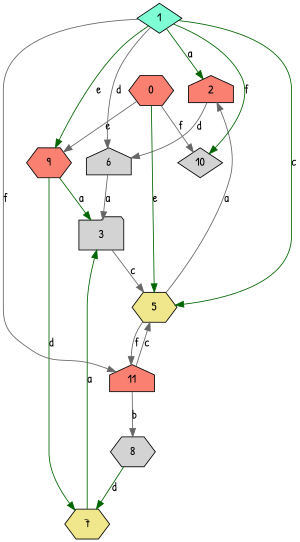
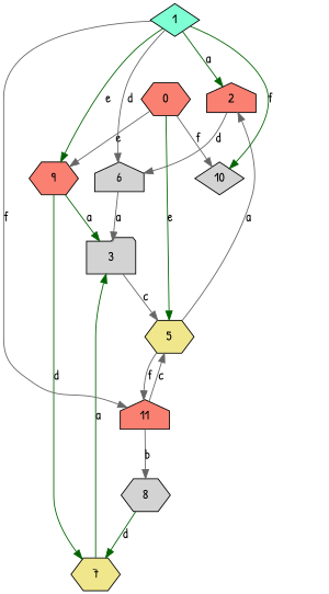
  strict digraph {
    fontname="Patrick Hand"
    node [fillcolor=salmon fontname="Patrick Hand" shape=hexagon style=filled]
    edge [color=gray40 fontname="Patrick Hand"]
    2 [shape=house]
    6 [fillcolor=lightgrey shape=house]
    3 [fillcolor=lightgrey shape=folder]
    5 [fillcolor=khaki]
    11 [shape=house]
    n6 [fillcolor=lightgrey label=8]
    7 [fillcolor=khaki]
    0
    9
    10 [fillcolor=lightgrey shape=diamond]
    1 [fillcolor=aquamarine shape=diamond]
    2 -> 6 [label=d]
    6 -> 3 [label=a]
    3 -> 5 [label=c]
    5 -> 2 [label=a]
    5 -> 11 [label=f]
    11 -> 5 [label=c]
    11 -> n6 [label=b]
    n6 -> 7 [color=darkgreen label=d]
    7 -> 3 [color=darkgreen label=a]
    0 -> 5 [color=darkgreen label=e]
    0 -> 9 [label=e]
    0 -> 10 [label=f]
    9 -> 3 [color=darkgreen label=a]
    9 -> 7 [color=darkgreen label=d]
    1 -> 2 [color=darkgreen label=a]
    1 -> 6 [label=d]
-   1 -> 5 [color=darkgreen label=c]
    1 -> 11 [label=f]
    1 -> 9 [color=darkgreen label=e]
    1 -> 10 [color=darkgreen label=f]
  }
